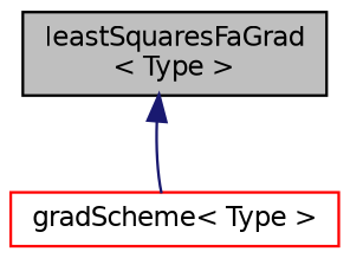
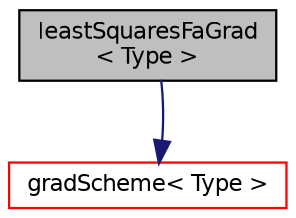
  digraph {
    node [fontname=Helvetica fontsize=10 shape=record]
    n1 [color=black fillcolor=grey75 fontcolor=black height=0.2 label="leastSquaresFaGrad\l\< Type \>" style=filled width=0.4]
    n2 [color=red height=0.2 label="gradScheme\< Type \>" width=0.4]
-   n1 -> n2 [color=midnightblue dir=back fontname=Helvetica fontsize=10 labelfontname=Helvetica labelfontsize=10 style=solid]
+   n2 -> n1 [color=midnightblue dir=back fontname=Helvetica fontsize=10 labelfontname=Helvetica labelfontsize=10 style=solid]
  }
